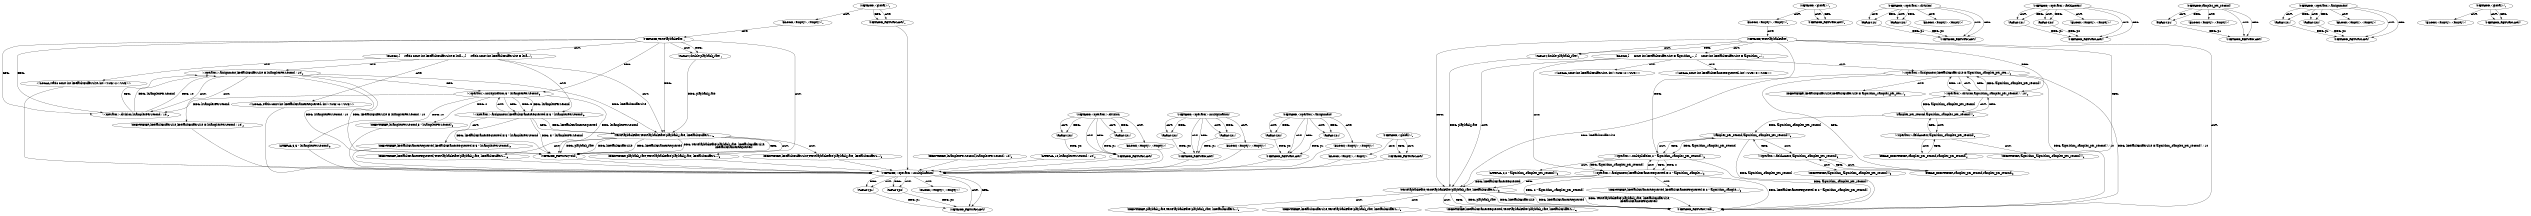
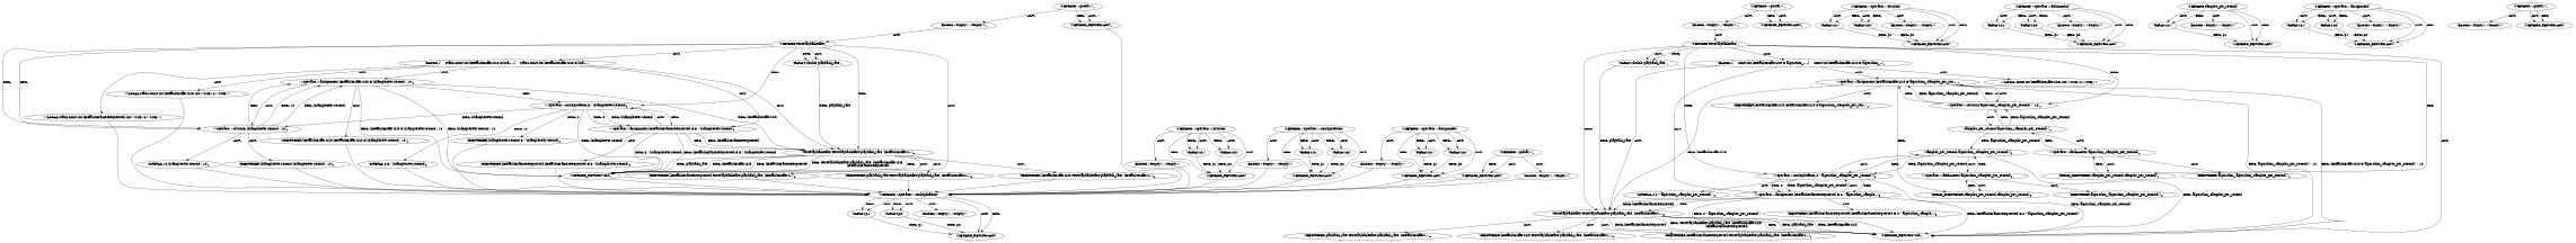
  digraph {
    n1 [label=<(METHOD,&lt;global&gt;)<SUB>1</SUB>>]
    n2 [label=<(BLOCK,&lt;empty&gt;,&lt;empty&gt;)<SUB>1</SUB>>]
    n3 [label=<(METHOD_RETURN,ANY)<SUB>1</SUB>>]
    n4 [label=<(METHOD,TestPlaybackRate)<SUB>1</SUB>>]
    n5 [label=<(METHOD,&lt;operator&gt;.multiplication)>]
    n6 [label=<(PARAM,double playback_rate)<SUB>1</SUB>>]
    n7 [label=<(BLOCK,{     static const int kDefaultBufferSize = kSa...,{     static const int kDefaultBufferSize = kSa...)<SUB>1</SUB>>]
    n8 [label=<(&lt;operator&gt;.division,kSamplesPerSecond / 10)<SUB>2</SUB>>]
    n9 [label=<(&lt;operator&gt;.multiplication,5 * kSamplesPerSecond)<SUB>3</SUB>>]
    n10 [label=<(TestPlaybackRate,TestPlaybackRate(playback_rate, kDefaultBufferS...)<SUB>5</SUB>>]
    n11 [label=<(METHOD_RETURN,void)<SUB>1</SUB>>]
    n12 [label="<(LOCAL,static const int kDefaultBufferSize: int)<SUB>2</SUB>>"]
    n13 [label=<(&lt;operator&gt;.assignment,kDefaultBufferSize = kSamplesPerSecond / 10)<SUB>2</SUB>>]
    n14 [label="<(LOCAL,static const int kDefaultFramesRequested: int)<SUB>3</SUB>>"]
    n15 [label=<(&lt;operator&gt;.assignment,kDefaultFramesRequested = 5 * kSamplesPerSecond)<SUB>3</SUB>>]
    n16 [label=<(IDENTIFIER,kSamplesPerSecond,kSamplesPerSecond / 10)<SUB>2</SUB>>]
    n17 [label=<(LITERAL,10,kSamplesPerSecond / 10)<SUB>2</SUB>>]
    n18 [label=<(LITERAL,5,5 * kSamplesPerSecond)<SUB>3</SUB>>]
    n19 [label=<(IDENTIFIER,kSamplesPerSecond,5 * kSamplesPerSecond)<SUB>3</SUB>>]
    n20 [label=<(IDENTIFIER,playback_rate,TestPlaybackRate(playback_rate, kDefaultBufferS...)<SUB>5</SUB>>]
    n21 [label=<(IDENTIFIER,kDefaultBufferSize,TestPlaybackRate(playback_rate, kDefaultBufferS...)<SUB>5</SUB>>]
    n22 [label=<(IDENTIFIER,kDefaultFramesRequested,TestPlaybackRate(playback_rate, kDefaultBufferS...)<SUB>6</SUB>>]
    n23 [label=<(IDENTIFIER,kDefaultBufferSize,kDefaultBufferSize = kSamplesPerSecond / 10)<SUB>2</SUB>>]
    n24 [label=<(IDENTIFIER,kDefaultFramesRequested,kDefaultFramesRequested = 5 * kSamplesPerSecond)<SUB>3</SUB>>]
    n25 [label=<(PARAM,p1)>]
    n26 [label=<(PARAM,p2)>]
    n27 [label=<(BLOCK,&lt;empty&gt;,&lt;empty&gt;)>]
    n28 [label=<(METHOD_RETURN,ANY)>]
    n29 [label=<(METHOD,&lt;operator&gt;.division)>]
    n30 [label=<(PARAM,p1)>]
    n31 [label=<(PARAM,p2)>]
    n32 [label=<(BLOCK,&lt;empty&gt;,&lt;empty&gt;)>]
    n33 [label=<(METHOD_RETURN,ANY)>]
    n34 [label=<(METHOD,&lt;operator&gt;.multiplication)>]
    n35 [label=<(PARAM,p1)>]
    n36 [label=<(PARAM,p2)>]
    n37 [label=<(BLOCK,&lt;empty&gt;,&lt;empty&gt;)>]
    n38 [label=<(METHOD_RETURN,ANY)>]
    n39 [label=<(METHOD,&lt;operator&gt;.assignment)>]
    n40 [label=<(PARAM,p1)>]
    n41 [label=<(PARAM,p2)>]
    n42 [label=<(BLOCK,&lt;empty&gt;,&lt;empty&gt;)>]
    n43 [label=<(METHOD_RETURN,ANY)>]
    n44 [label=<(METHOD,&lt;global&gt;)<SUB>1</SUB>>]
    n45 [label=<(BLOCK,&lt;empty&gt;,&lt;empty&gt;)>]
    n46 [label=<(METHOD_RETURN,ANY)>]
    n47 [label=<(METHOD,&lt;global&gt;)<SUB>1</SUB>>]
    n48 [label=<(BLOCK,&lt;empty&gt;,&lt;empty&gt;)<SUB>1</SUB>>]
    n49 [label=<(METHOD_RETURN,ANY)<SUB>1</SUB>>]
    n50 [label=<(METHOD,TestPlaybackRate)<SUB>1</SUB>>]
    n51 [label=<(PARAM,double playback_rate)<SUB>1</SUB>>]
    n52 [label=<(BLOCK,{     const int kDefaultBufferSize = algorithm_...,{     const int kDefaultBufferSize = algorithm_...)<SUB>1</SUB>>]
    n53 [label=<(&lt;operator&gt;.division,algorithm_.samples_per_second() / 10)<SUB>2</SUB>>]
    n54 [label=<(FIELD_IDENTIFIER,samples_per_second,samples_per_second)<SUB>2</SUB>>]
    n55 [label=<(&lt;operator&gt;.multiplication,2 * algorithm_.samples_per_second())<SUB>3</SUB>>]
    n56 [label=<(TestPlaybackRate,TestPlaybackRate(playback_rate, kDefaultBufferS...)<SUB>5</SUB>>]
    n57 [label=<(METHOD_RETURN,void)<SUB>1</SUB>>]
    n58 [label="<(LOCAL,const int kDefaultBufferSize: int)<SUB>2</SUB>>"]
    n59 [label=<(&lt;operator&gt;.assignment,kDefaultBufferSize = algorithm_.samples_per_sec...)<SUB>2</SUB>>]
-   n60 [label="<(LOCAL,const int kDefaultFramesRequested: int)<SUB>3</SUB>>"]
    n61 [label=<(&lt;operator&gt;.assignment,kDefaultFramesRequested = 2 * algorithm_.sample...)<SUB>3</SUB>>]
    n62 [label=<(samples_per_second,algorithm_.samples_per_second())<SUB>2</SUB>>]
    n63 [label=<(&lt;operator&gt;.fieldAccess,algorithm_.samples_per_second)<SUB>2</SUB>>]
    n64 [label=<(samples_per_second,algorithm_.samples_per_second())<SUB>3</SUB>>]
    n65 [label=<(LITERAL,2,2 * algorithm_.samples_per_second())<SUB>3</SUB>>]
    n66 [label=<(IDENTIFIER,playback_rate,TestPlaybackRate(playback_rate, kDefaultBufferS...)<SUB>5</SUB>>]
    n67 [label=<(IDENTIFIER,kDefaultBufferSize,TestPlaybackRate(playback_rate, kDefaultBufferS...)<SUB>5</SUB>>]
    n68 [label=<(IDENTIFIER,kDefaultFramesRequested,TestPlaybackRate(playback_rate, kDefaultBufferS...)<SUB>6</SUB>>]
    n69 [label=<(IDENTIFIER,kDefaultBufferSize,kDefaultBufferSize = algorithm_.samples_per_sec...)<SUB>2</SUB>>]
    n70 [label=<(FIELD_IDENTIFIER,samples_per_second,samples_per_second)<SUB>3</SUB>>]
    n71 [label=<(IDENTIFIER,kDefaultFramesRequested,kDefaultFramesRequested = 2 * algorithm_.sample...)<SUB>3</SUB>>]
    n72 [label=<(&lt;operator&gt;.fieldAccess,algorithm_.samples_per_second)<SUB>3</SUB>>]
    n73 [label=<(IDENTIFIER,algorithm_,algorithm_.samples_per_second())<SUB>2</SUB>>]
    n74 [label=<(IDENTIFIER,algorithm_,algorithm_.samples_per_second())<SUB>3</SUB>>]
    n75 [label=<(METHOD,&lt;operator&gt;.division)>]
    n76 [label=<(PARAM,p1)>]
    n77 [label=<(PARAM,p2)>]
    n78 [label=<(BLOCK,&lt;empty&gt;,&lt;empty&gt;)>]
    n79 [label=<(METHOD_RETURN,ANY)>]
    n80 [label=<(METHOD,&lt;operator&gt;.fieldAccess)>]
    n81 [label=<(PARAM,p1)>]
    n82 [label=<(PARAM,p2)>]
    n83 [label=<(BLOCK,&lt;empty&gt;,&lt;empty&gt;)>]
    n84 [label=<(METHOD_RETURN,ANY)>]
    n85 [label=<(METHOD,samples_per_second)>]
    n86 [label=<(PARAM,p1)>]
    n87 [label=<(BLOCK,&lt;empty&gt;,&lt;empty&gt;)>]
    n88 [label=<(METHOD_RETURN,ANY)>]
    n89 [label=<(METHOD,&lt;operator&gt;.assignment)>]
    n90 [label=<(PARAM,p1)>]
    n91 [label=<(PARAM,p2)>]
    n92 [label=<(BLOCK,&lt;empty&gt;,&lt;empty&gt;)>]
    n93 [label=<(METHOD_RETURN,ANY)>]
    n94 [label=<(METHOD,&lt;global&gt;)<SUB>1</SUB>>]
    n95 [label=<(BLOCK,&lt;empty&gt;,&lt;empty&gt;)>]
    n96 [label=<(METHOD_RETURN,ANY)>]
    n1 -> n2 [label="AST: "]
    n1 -> n3 [label="AST: "]
    n1 -> n3 [label="CFG: "]
    n2 -> n4 [label="AST: "]
    n3 -> n5
    n4 -> n6 [label="AST: "]
    n4 -> n6 [label="DDG: "]
    n4 -> n7 [label="AST: "]
    n4 -> n8 [label="CFG: "]
    n4 -> n8 [label="DDG: "]
    n4 -> n9 [label="DDG: "]
    n4 -> n10 [label="DDG: "]
    n4 -> n11 [label="AST: "]
    n5 -> n25 [label="AST: "]
    n5 -> n25 [label="DDG: "]
    n5 -> n26 [label="AST: "]
    n5 -> n26 [label="DDG: "]
    n5 -> n27 [label="AST: "]
    n5 -> n28 [label="AST: "]
    n5 -> n28 [label="CFG: "]
    n6 -> n10 [label="DDG: playback_rate"]
    n7 -> n10 [label="AST: "]
    n7 -> n12 [label="AST: "]
    n7 -> n13 [label="AST: "]
    n7 -> n14 [label="AST: "]
    n7 -> n15 [label="AST: "]
    n8 -> n13 [label="CFG: "]
    n8 -> n13 [label="DDG: kSamplesPerSecond"]
    n8 -> n13 [label="DDG: 10"]
+   n8 -> n16 [label="AST: "]
+   n8 -> n17 [label="AST: "]
    n9 -> n8 [label="DDG: kSamplesPerSecond"]
    n9 -> n11 [label="DDG: kSamplesPerSecond"]
    n9 -> n15 [label="CFG: "]
    n9 -> n15 [label="DDG: 5"]
    n9 -> n15 [label="DDG: kSamplesPerSecond"]
    n9 -> n18 [label="DDG: 10"]
    n9 -> n19 [label="DDG: 2"]
    n10 -> n11 [label="CFG: "]
    n10 -> n11 [label="DDG: playback_rate"]
    n10 -> n11 [label="DDG: kDefaultBufferSize"]
    n10 -> n11 [label="DDG: kDefaultFramesRequested"]
    n10 -> n11 [label="DDG: TestPlaybackRate(playback_rate, kDefaultBufferSize,\n                      kDefaultFramesRequested)"]
    n10 -> n20 [label="AST: "]
    n10 -> n21 [label="AST: "]
    n10 -> n22 [label="AST: "]
    n11 -> n5
    n12 -> n5
    n13 -> n8 [label="AST: "]
    n13 -> n9 [label="CFG: "]
    n13 -> n10 [label="DDG: kDefaultBufferSize"]
    n13 -> n11 [label="DDG: kSamplesPerSecond / 10"]
    n13 -> n11 [label="DDG: kDefaultBufferSize = kSamplesPerSecond / 10"]
    n13 -> n23 [label="AST: "]
    n14 -> n5
    n15 -> n9 [label="AST: "]
    n15 -> n10 [label="CFG: "]
    n15 -> n10 [label="DDG: kDefaultFramesRequested"]
    n15 -> n11 [label="DDG: 5 * kSamplesPerSecond"]
    n15 -> n11 [label="DDG: kDefaultFramesRequested = 5 * kSamplesPerSecond"]
    n15 -> n24 [label="AST: "]
    n16 -> n5
    n17 -> n5
    n18 -> n5
    n19 -> n5
    n20 -> n5
    n21 -> n5
    n22 -> n5
    n23 -> n5
    n24 -> n5
    n25 -> n28 [label="DDG: p1"]
    n26 -> n28 [label="DDG: p2"]
    n29 -> n30 [label="AST: "]
    n29 -> n30 [label="DDG: "]
    n29 -> n31 [label="AST: "]
    n29 -> n31 [label="DDG: "]
    n29 -> n32 [label="AST: "]
    n29 -> n33 [label="AST: "]
    n29 -> n33 [label="CFG: "]
    n30 -> n33 [label="DDG: p1"]
    n31 -> n33 [label="DDG: p2"]
    n32 -> n5
    n33 -> n5
    n34 -> n35 [label="AST: "]
    n34 -> n35 [label="DDG: "]
    n34 -> n36 [label="AST: "]
    n34 -> n36 [label="DDG: "]
    n34 -> n37 [label="AST: "]
    n34 -> n38 [label="AST: "]
    n34 -> n38 [label="CFG: "]
    n35 -> n38 [label="DDG: p1"]
    n36 -> n38 [label="DDG: p2"]
    n37 -> n5
    n38 -> n5
    n39 -> n40 [label="AST: "]
    n39 -> n40 [label="DDG: "]
    n39 -> n41 [label="AST: "]
    n39 -> n41 [label="DDG: "]
    n39 -> n42 [label="AST: "]
    n39 -> n43 [label="AST: "]
    n39 -> n43 [label="CFG: "]
    n40 -> n43 [label="DDG: p1"]
    n41 -> n43 [label="DDG: p2"]
    n42 -> n5
    n43 -> n5
    n44 -> n45 [label="AST: "]
    n44 -> n46 [label="AST: "]
    n44 -> n46 [label="CFG: "]
    n45 -> n5
    n46 -> n5
    n47 -> n48 [label="AST: "]
    n47 -> n49 [label="AST: "]
    n47 -> n49 [label="CFG: "]
    n48 -> n50 [label="AST: "]
    n50 -> n51 [label="AST: "]
    n50 -> n51 [label="DDG: "]
    n50 -> n52 [label="AST: "]
    n50 -> n53 [label="DDG: "]
    n50 -> n54 [label="CFG: "]
    n50 -> n55 [label="DDG: "]
    n50 -> n56 [label="DDG: "]
    n50 -> n57 [label="AST: "]
    n51 -> n56 [label="DDG: playback_rate"]
    n52 -> n56 [label="AST: "]
    n52 -> n58 [label="AST: "]
    n52 -> n59 [label="AST: "]
-   n52 -> n60 [label="AST: "]
    n52 -> n61 [label="AST: "]
    n53 -> n59 [label="CFG: "]
    n53 -> n59 [label="DDG: algorithm_.samples_per_second()"]
    n53 -> n59 [label="DDG: 10"]
    n53 -> n62 [label="AST: "]
    n54 -> n63 [label="CFG: "]
    n55 -> n57 [label="DDG: algorithm_.samples_per_second()"]
    n55 -> n61 [label="CFG: "]
    n55 -> n61 [label="DDG: 2"]
    n55 -> n61 [label="DDG: algorithm_.samples_per_second()"]
    n55 -> n64 [label="AST: "]
    n55 -> n65 [label="AST: "]
    n56 -> n57 [label="CFG: "]
    n56 -> n57 [label="DDG: playback_rate"]
    n56 -> n57 [label="DDG: kDefaultBufferSize"]
    n56 -> n57 [label="DDG: kDefaultFramesRequested"]
    n56 -> n57 [label="DDG: TestPlaybackRate(playback_rate, kDefaultBufferSize,\n                      kDefaultFramesRequested)"]
    n56 -> n66 [label="AST: "]
    n56 -> n67 [label="AST: "]
    n56 -> n68 [label="AST: "]
    n59 -> n53 [label="AST: "]
    n59 -> n56 [label="DDG: kDefaultBufferSize"]
    n59 -> n57 [label="DDG: algorithm_.samples_per_second() / 10"]
    n59 -> n57 [label="DDG: kDefaultBufferSize = algorithm_.samples_per_second() / 10"]
    n59 -> n69 [label="AST: "]
    n59 -> n70 [label="CFG: "]
    n61 -> n55 [label="AST: "]
    n61 -> n56 [label="CFG: "]
    n61 -> n56 [label="DDG: kDefaultFramesRequested"]
    n61 -> n57 [label="DDG: 2 * algorithm_.samples_per_second()"]
    n61 -> n57 [label="DDG: kDefaultFramesRequested = 2 * algorithm_.samples_per_second()"]
    n61 -> n71 [label="AST: "]
    n62 -> n53 [label="CFG: "]
    n62 -> n53 [label="DDG: algorithm_.samples_per_second"]
    n62 -> n63 [label="AST: "]
    n62 -> n64 [label="DDG: algorithm_.samples_per_second"]
    n63 -> n54 [label="AST: "]
    n63 -> n62 [label="CFG: "]
    n63 -> n73 [label="AST: "]
    n64 -> n55 [label="CFG: "]
    n64 -> n55 [label="DDG: algorithm_.samples_per_second"]
    n64 -> n57 [label="DDG: algorithm_.samples_per_second"]
    n64 -> n72 [label="AST: "]
    n70 -> n72 [label="CFG: "]
    n72 -> n64 [label="CFG: "]
    n72 -> n70 [label="AST: "]
    n72 -> n74 [label="AST: "]
    n75 -> n76 [label="AST: "]
    n75 -> n76 [label="DDG: "]
    n75 -> n77 [label="AST: "]
    n75 -> n77 [label="DDG: "]
    n75 -> n78 [label="AST: "]
    n75 -> n79 [label="AST: "]
    n75 -> n79 [label="CFG: "]
    n76 -> n79 [label="DDG: p1"]
    n77 -> n79 [label="DDG: p2"]
    n80 -> n81 [label="AST: "]
    n80 -> n81 [label="DDG: "]
    n80 -> n82 [label="AST: "]
    n80 -> n82 [label="DDG: "]
    n80 -> n83 [label="AST: "]
    n80 -> n84 [label="AST: "]
    n80 -> n84 [label="CFG: "]
    n81 -> n84 [label="DDG: p1"]
    n82 -> n84 [label="DDG: p2"]
    n85 -> n86 [label="AST: "]
    n85 -> n86 [label="DDG: "]
    n85 -> n87 [label="AST: "]
    n85 -> n88 [label="AST: "]
    n85 -> n88 [label="CFG: "]
    n86 -> n88 [label="DDG: p1"]
    n89 -> n90 [label="AST: "]
    n89 -> n90 [label="DDG: "]
    n89 -> n91 [label="AST: "]
    n89 -> n91 [label="DDG: "]
    n89 -> n92 [label="AST: "]
    n89 -> n93 [label="AST: "]
    n89 -> n93 [label="CFG: "]
    n90 -> n93 [label="DDG: p1"]
    n91 -> n93 [label="DDG: p2"]
    n94 -> n95 [label="AST: "]
    n94 -> n96 [label="AST: "]
    n94 -> n96 [label="CFG: "]
  }
